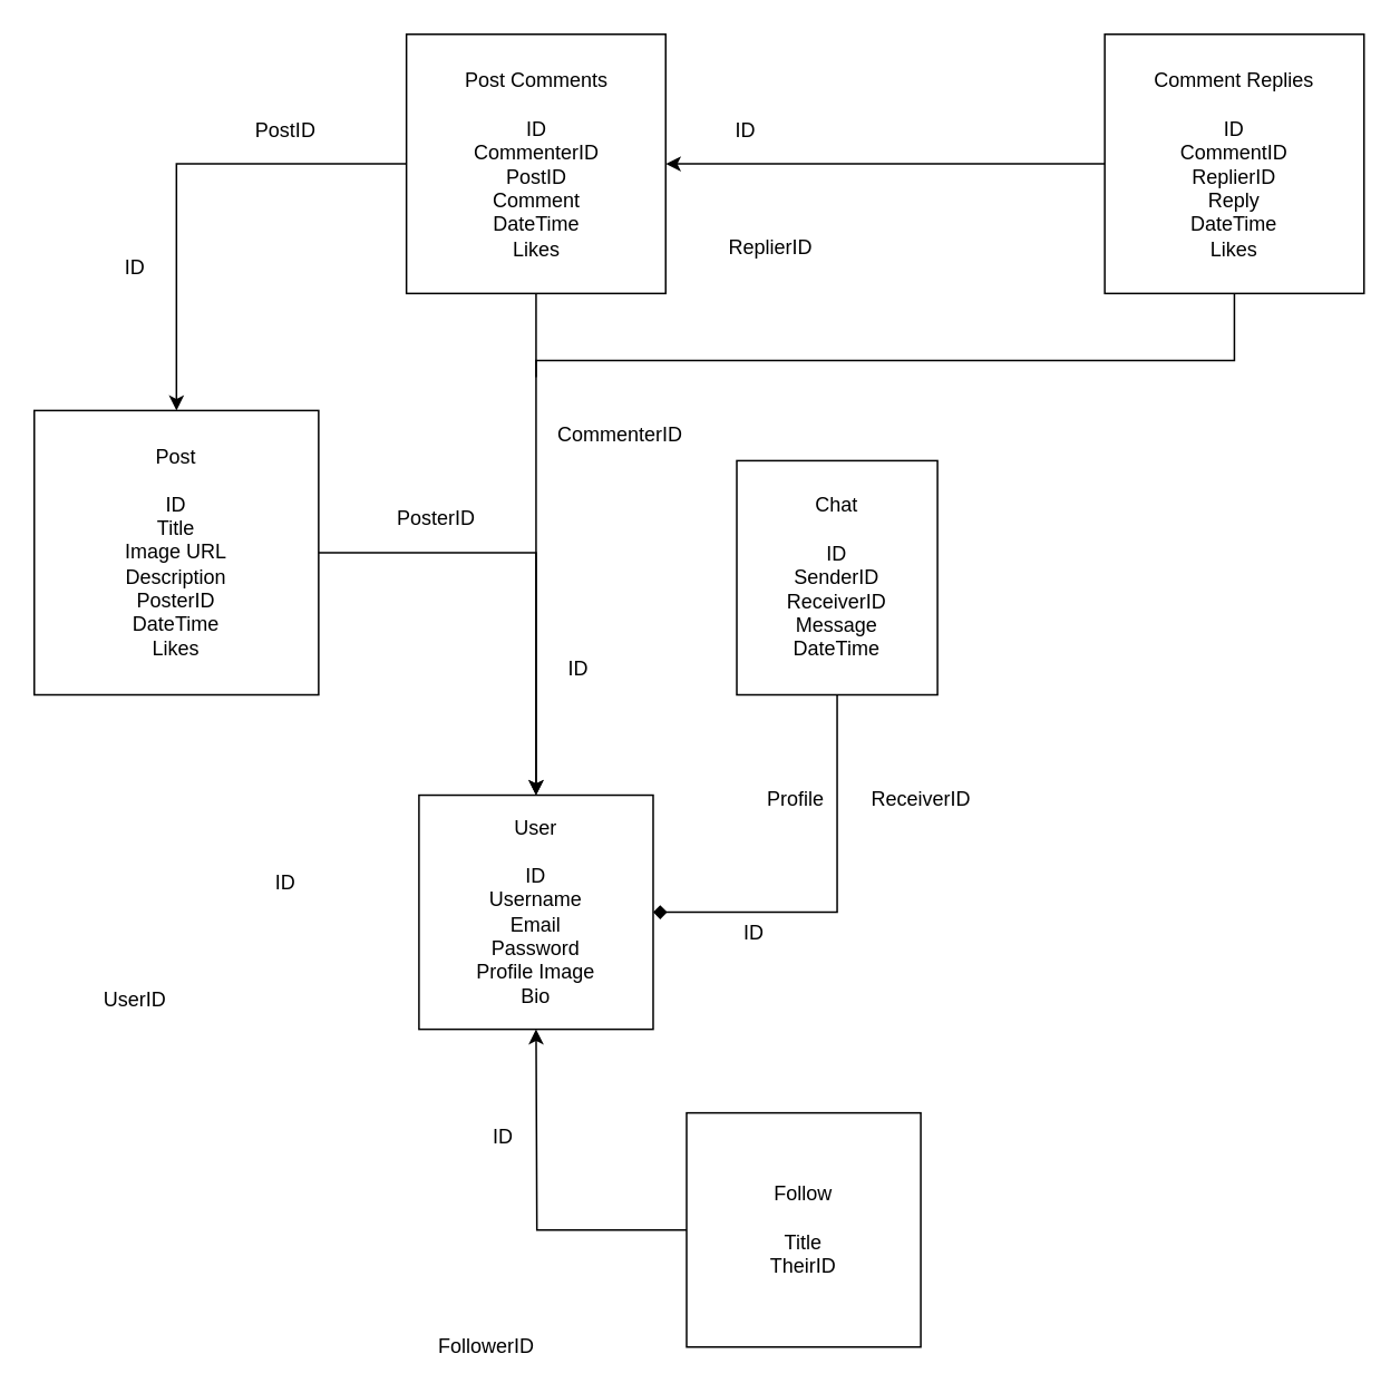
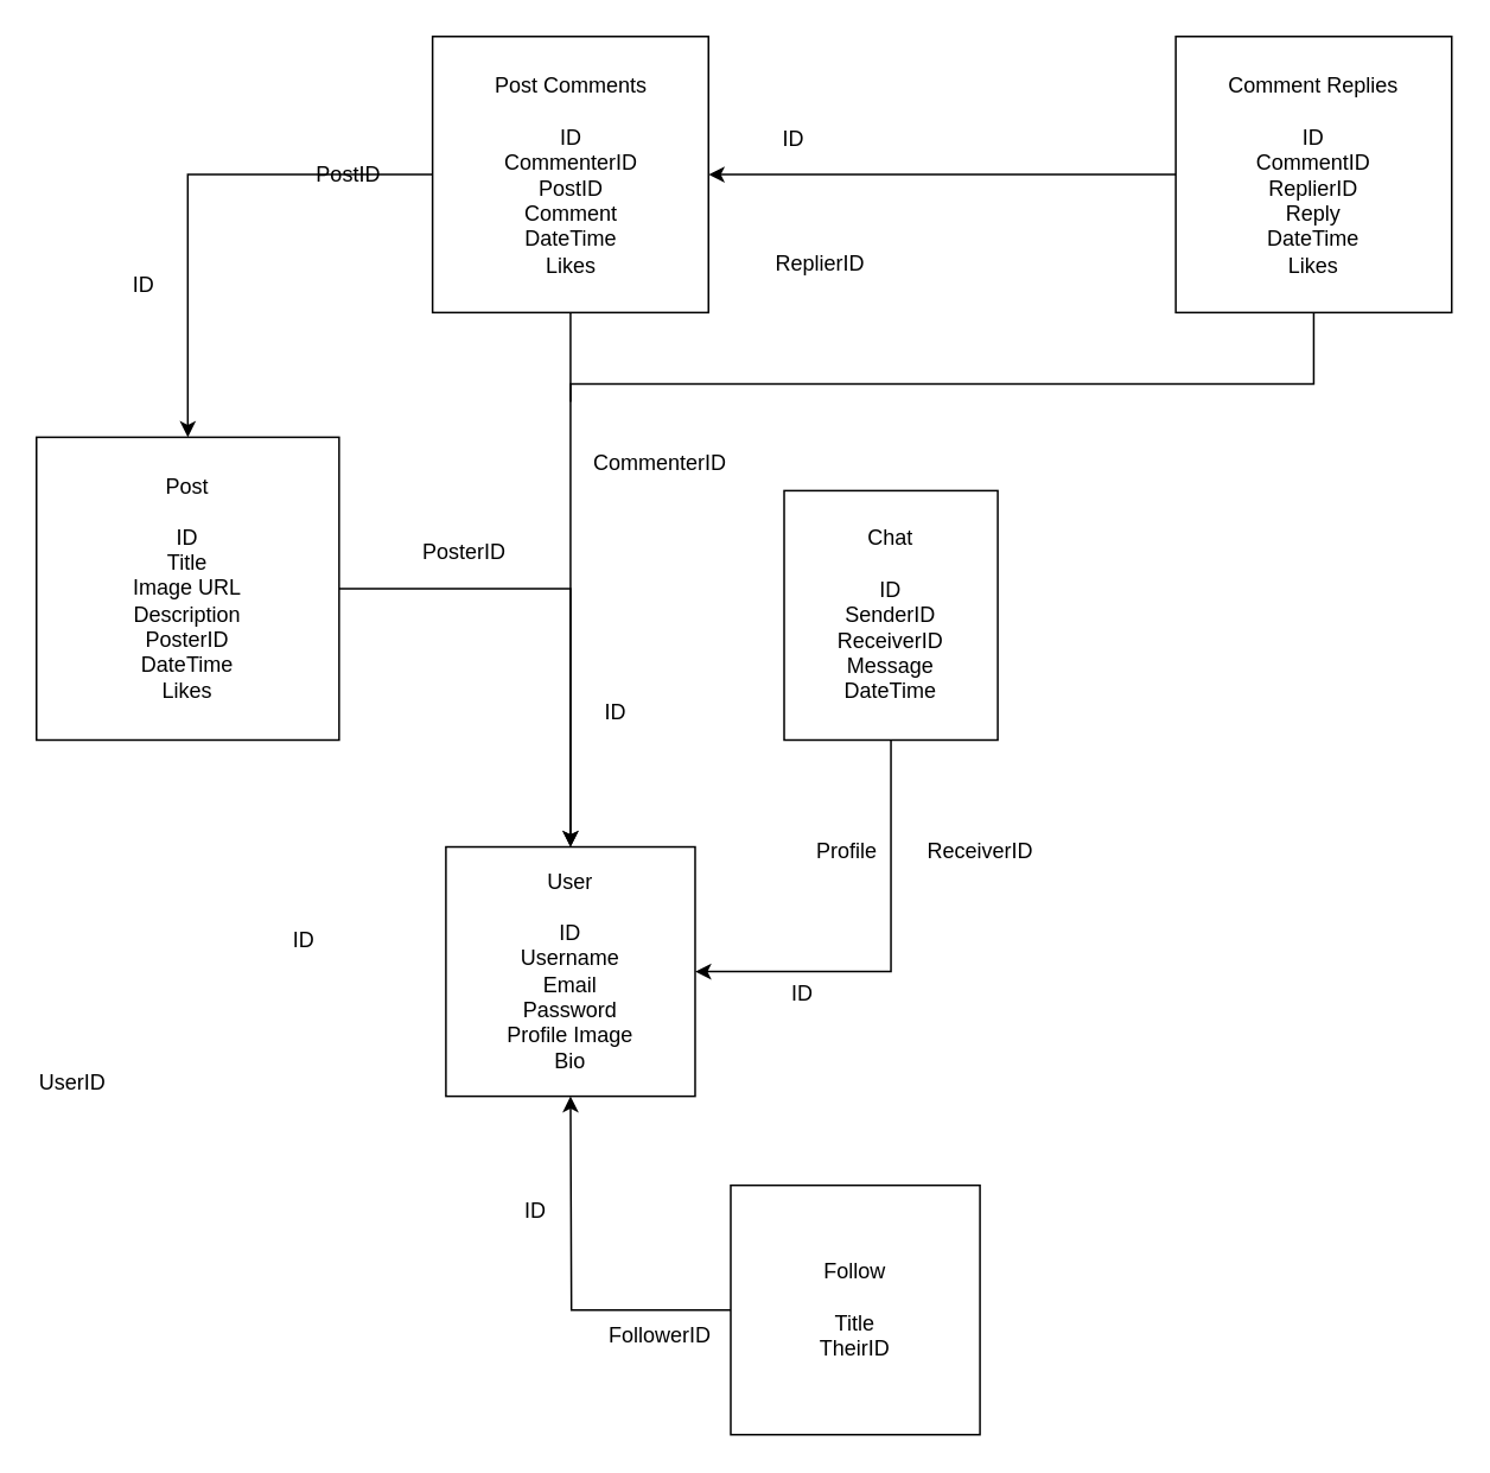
  <mxCell id="0" />
  <mxCell id="1" parent="0" />
  <mxCell id="2" value="User&lt;div&gt;&lt;br&gt;&lt;/div&gt;&lt;div&gt;ID&lt;/div&gt;&lt;div&gt;Username&lt;/div&gt;&lt;div&gt;Email&lt;/div&gt;&lt;div&gt;Password&lt;/div&gt;&lt;div&gt;Profile Image&lt;/div&gt;&lt;div&gt;Bio&lt;/div&gt;" style="whiteSpace=wrap;html=1;aspect=fixed;" parent="1" vertex="1"><mxGeometry x="250" y="475" width="140" height="140" as="geometry" /></mxCell>
  <mxCell id="3" style="edgeStyle=orthogonalEdgeStyle;rounded=0;orthogonalLoop=1;jettySize=auto;html=1;entryX=0.5;entryY=0;entryDx=0;entryDy=0;" parent="1" source="4" target="2" edge="1"><mxGeometry relative="1" as="geometry" /></mxCell>
  <mxCell id="4" value="Post&lt;div&gt;&lt;br&gt;&lt;/div&gt;&lt;div&gt;ID&lt;/div&gt;&lt;div&gt;Title&lt;/div&gt;&lt;div&gt;Image URL&lt;/div&gt;&lt;div&gt;Description&lt;/div&gt;&lt;div&gt;PosterID&lt;/div&gt;&lt;div&gt;DateTime&lt;/div&gt;&lt;div&gt;&lt;span style=&quot;background-color: initial;&quot;&gt;Likes&lt;/span&gt;&lt;br&gt;&lt;/div&gt;" style="whiteSpace=wrap;html=1;aspect=fixed;" parent="1" vertex="1"><mxGeometry y="245" width="170" height="170" as="geometry" x="20" /></mxCell>
  <mxCell id="5" value="PosterID" style="text;html=1;align=center;verticalAlign=middle;resizable=0;points=[];autosize=1;strokeColor=none;fillColor=none;" parent="1" vertex="1"><mxGeometry x="225" y="295" width="70" height="30" as="geometry" /></mxCell>
  <mxCell id="6" value="ID" style="text;html=1;align=center;verticalAlign=middle;resizable=0;points=[];autosize=1;strokeColor=none;fillColor=none;" parent="1" vertex="1"><mxGeometry x="325" y="385" width="40" height="30" as="geometry" /></mxCell>
  <mxCell id="7" style="edgeStyle=orthogonalEdgeStyle;rounded=0;orthogonalLoop=1;jettySize=auto;html=1;" parent="1" source="9" edge="1"><mxGeometry relative="1" as="geometry"><mxPoint x="320" y="475" as="targetPoint" /></mxGeometry></mxCell>
  <mxCell id="8" style="edgeStyle=orthogonalEdgeStyle;rounded=0;orthogonalLoop=1;jettySize=auto;html=1;" parent="1" source="9" target="4" edge="1"><mxGeometry relative="1" as="geometry" /></mxCell>
  <mxCell id="9" value="&lt;div&gt;&lt;br&gt;&lt;/div&gt;Post Comments&lt;div&gt;&lt;br&gt;&lt;/div&gt;&lt;div&gt;ID&lt;/div&gt;&lt;div&gt;CommenterID&lt;/div&gt;&lt;div&gt;PostID&lt;/div&gt;&lt;div&gt;Comment&lt;/div&gt;&lt;div&gt;DateTime&lt;/div&gt;&lt;div&gt;Likes&lt;/div&gt;&lt;div&gt;&lt;br&gt;&lt;/div&gt;" style="whiteSpace=wrap;html=1;aspect=fixed;" parent="1" vertex="1"><mxGeometry x="242.5" y="20" width="155" height="155" as="geometry" /></mxCell>
  <mxCell id="10" value="CommenterID" style="text;html=1;align=center;verticalAlign=middle;resizable=0;points=[];autosize=1;strokeColor=none;fillColor=none;" parent="1" vertex="1"><mxGeometry x="320" y="245" width="100" height="30" as="geometry" /></mxCell>
- <mxCell id="11" value="PostID" style="text;html=1;align=center;verticalAlign=middle;resizable=0;points=[];autosize=1;strokeColor=none;fillColor=none;" parent="1" vertex="1"><mxGeometry x="140" y="63" width="60" height="30" as="geometry" /></mxCell>
+ <mxCell id="11" value="PostID" style="text;html=1;align=center;verticalAlign=middle;resizable=0;points=[];autosize=1;strokeColor=none;fillColor=none;" parent="1" vertex="1"><mxGeometry x="165" y="83" width="60" height="30" as="geometry" /></mxCell>
  <mxCell id="12" value="ID" style="text;html=1;align=center;verticalAlign=middle;resizable=0;points=[];autosize=1;strokeColor=none;fillColor=none;" parent="1" vertex="1"><mxGeometry x="60" y="145" width="40" height="30" as="geometry" /></mxCell>
  <mxCell id="13" style="edgeStyle=orthogonalEdgeStyle;rounded=0;orthogonalLoop=1;jettySize=auto;html=1;" parent="1" source="14" edge="1"><mxGeometry relative="1" as="geometry"><mxPoint x="320" y="615" as="targetPoint" /></mxGeometry></mxCell>
  <mxCell id="14" value="Follow&lt;div&gt;&lt;br&gt;&lt;/div&gt;&lt;div&gt;Title&lt;/div&gt;&lt;div&gt;TheirID&lt;/div&gt;" style="whiteSpace=wrap;html=1;aspect=fixed;" parent="1" vertex="1"><mxGeometry x="410" y="665" width="140" height="140" as="geometry" /></mxCell>
  <mxCell id="15" value="ID" style="text;html=1;align=center;verticalAlign=middle;resizable=0;points=[];autosize=1;strokeColor=none;fillColor=none;" parent="1" vertex="1"><mxGeometry x="280" y="665" width="40" height="30" as="geometry" /></mxCell>
- <mxCell id="16" value="FollowerID" style="text;html=1;align=center;verticalAlign=middle;resizable=0;points=[];autosize=1;strokeColor=none;fillColor=none;" parent="1" vertex="1"><mxGeometry x="250" y="790" width="80" height="30" as="geometry" /></mxCell>
- <mxCell id="17" style="edgeStyle=orthogonalEdgeStyle;rounded=0;orthogonalLoop=1;jettySize=auto;html=1;entryX=1;entryY=0.5;entryDx=0;entryDy=0;exitX=0.5;exitY=1;exitDx=0;exitDy=0;endArrow=diamond;" parent="1" source="18" target="2" edge="1"><mxGeometry relative="1" as="geometry" /></mxCell>
+ <mxCell id="16" value="FollowerID" style="text;html=1;align=center;verticalAlign=middle;resizable=0;points=[];autosize=1;strokeColor=none;fillColor=none;" parent="1" vertex="1"><mxGeometry x="330" y="735" width="80" height="30" as="geometry" /></mxCell>
+ <mxCell id="17" style="edgeStyle=orthogonalEdgeStyle;rounded=0;orthogonalLoop=1;jettySize=auto;html=1;entryX=1;entryY=0.5;entryDx=0;entryDy=0;exitX=0.5;exitY=1;exitDx=0;exitDy=0;" parent="1" source="18" target="2" edge="1"><mxGeometry relative="1" as="geometry" /></mxCell>
  <mxCell id="18" value="Chat&lt;div&gt;&lt;br&gt;&lt;/div&gt;&lt;div&gt;ID&lt;/div&gt;&lt;div&gt;SenderID&lt;/div&gt;&lt;div&gt;ReceiverID&lt;/div&gt;&lt;div&gt;Message&lt;/div&gt;&lt;div&gt;DateTime&lt;/div&gt;" style="whiteSpace=wrap;html=1;aspect=fixed;" parent="1" vertex="1"><mxGeometry x="440" y="275" width="120" height="140" as="geometry" /></mxCell>
  <mxCell id="19" value="Profile" style="text;html=1;align=center;verticalAlign=middle;resizable=0;points=[];autosize=1;strokeColor=none;fillColor=none;" parent="1" vertex="1"><mxGeometry x="440" y="463" width="70" height="30" as="geometry" /></mxCell>
  <mxCell id="20" value="ReceiverID" style="text;html=1;align=center;verticalAlign=middle;resizable=0;points=[];autosize=1;strokeColor=none;fillColor=none;" parent="1" vertex="1"><mxGeometry x="510" y="463" width="80" height="30" as="geometry" /></mxCell>
  <mxCell id="21" value="ID" style="text;html=1;align=center;verticalAlign=middle;resizable=0;points=[];autosize=1;strokeColor=none;fillColor=none;" parent="1" vertex="1"><mxGeometry x="430" y="543" width="40" height="30" as="geometry" /></mxCell>
  <mxCell id="22" value="ID" style="text;html=1;align=center;verticalAlign=middle;resizable=0;points=[];autosize=1;strokeColor=none;fillColor=none;" parent="1" vertex="1"><mxGeometry x="150" y="513" width="40" height="30" as="geometry" /></mxCell>
- <mxCell id="23" value="UserID" style="text;html=1;align=center;verticalAlign=middle;resizable=0;points=[];autosize=1;strokeColor=none;fillColor=none;" parent="1" vertex="1"><mxGeometry x="50" y="583" width="60" height="30" as="geometry" /></mxCell>
+ <mxCell id="23" value="UserID" style="text;html=1;align=center;verticalAlign=middle;resizable=0;points=[];autosize=1;strokeColor=none;fillColor=none;" parent="1" vertex="1"><mxGeometry x="10" y="593" width="60" height="30" as="geometry" /></mxCell>
  <mxCell id="24" style="edgeStyle=orthogonalEdgeStyle;rounded=0;orthogonalLoop=1;jettySize=auto;html=1;entryX=1;entryY=0.5;entryDx=0;entryDy=0;" edge="1" parent="1" source="26" target="9"><mxGeometry relative="1" as="geometry" /></mxCell>
  <mxCell id="25" style="edgeStyle=orthogonalEdgeStyle;rounded=0;orthogonalLoop=1;jettySize=auto;html=1;endArrow=none;endFill=0;" edge="1" parent="1" source="26"><mxGeometry relative="1" as="geometry"><mxPoint x="320" y="225" as="targetPoint" /><Array as="points"><mxPoint x="608" y="215" /><mxPoint x="321" y="215" /></Array></mxGeometry></mxCell>
  <mxCell id="26" value="&lt;div&gt;&lt;br&gt;&lt;/div&gt;Comment Replies&lt;div&gt;&lt;br&gt;&lt;/div&gt;&lt;div&gt;ID&lt;/div&gt;&lt;div&gt;CommentID&lt;/div&gt;&lt;div&gt;ReplierID&lt;/div&gt;&lt;div&gt;Reply&lt;/div&gt;&lt;div&gt;DateTime&lt;/div&gt;&lt;div&gt;Likes&lt;/div&gt;&lt;div&gt;&lt;br&gt;&lt;/div&gt;" style="whiteSpace=wrap;html=1;aspect=fixed;" vertex="1" parent="1"><mxGeometry x="660" y="20" width="155" height="155" as="geometry" /></mxCell>
  <mxCell id="27" value="ID" style="text;html=1;align=center;verticalAlign=middle;resizable=0;points=[];autosize=1;strokeColor=none;fillColor=none;" vertex="1" parent="1"><mxGeometry x="425" y="63" width="40" height="30" as="geometry" /></mxCell>
  <mxCell id="28" value="ReplierID" style="text;html=1;align=center;verticalAlign=middle;resizable=0;points=[];autosize=1;strokeColor=none;fillColor=none;" vertex="1" parent="1"><mxGeometry x="425" y="133" width="70" height="30" as="geometry" /></mxCell>
